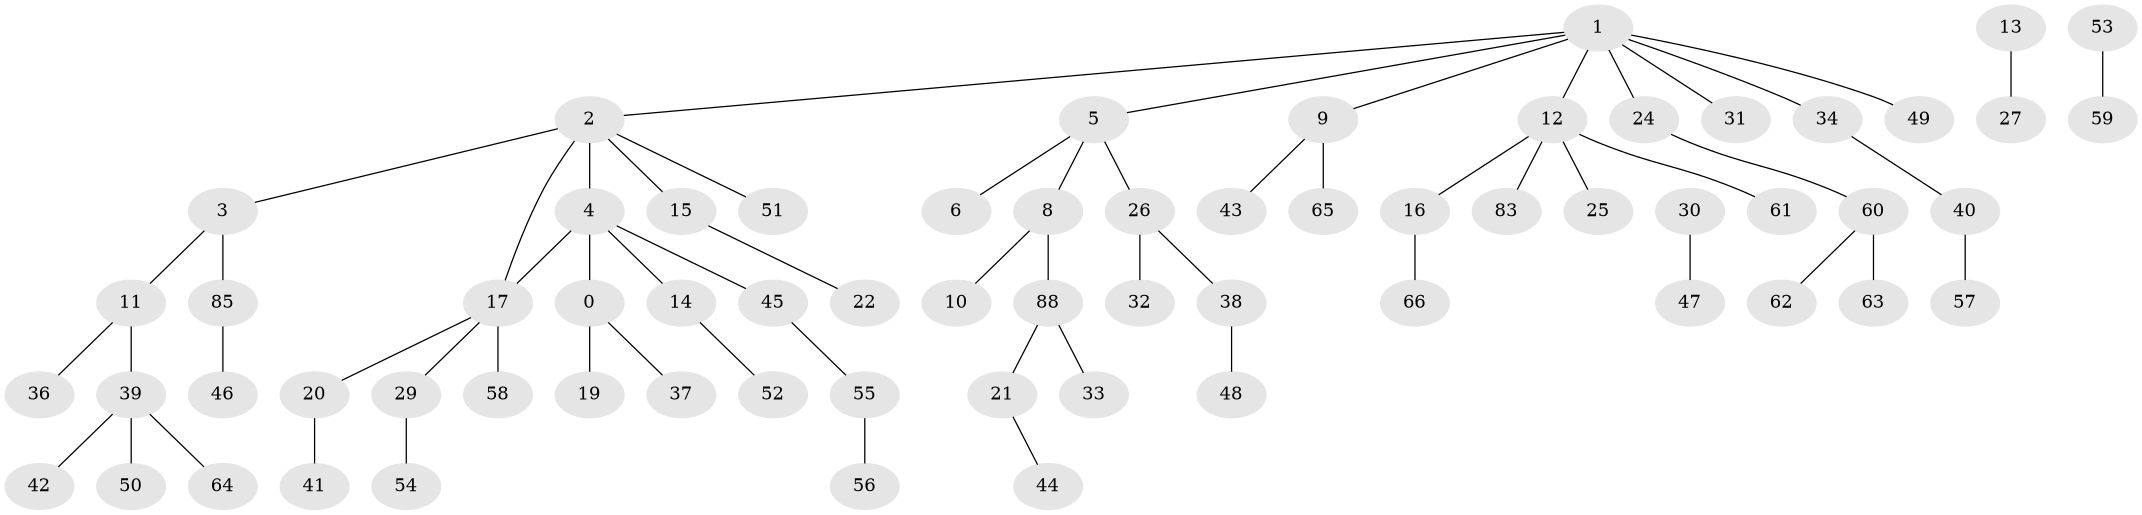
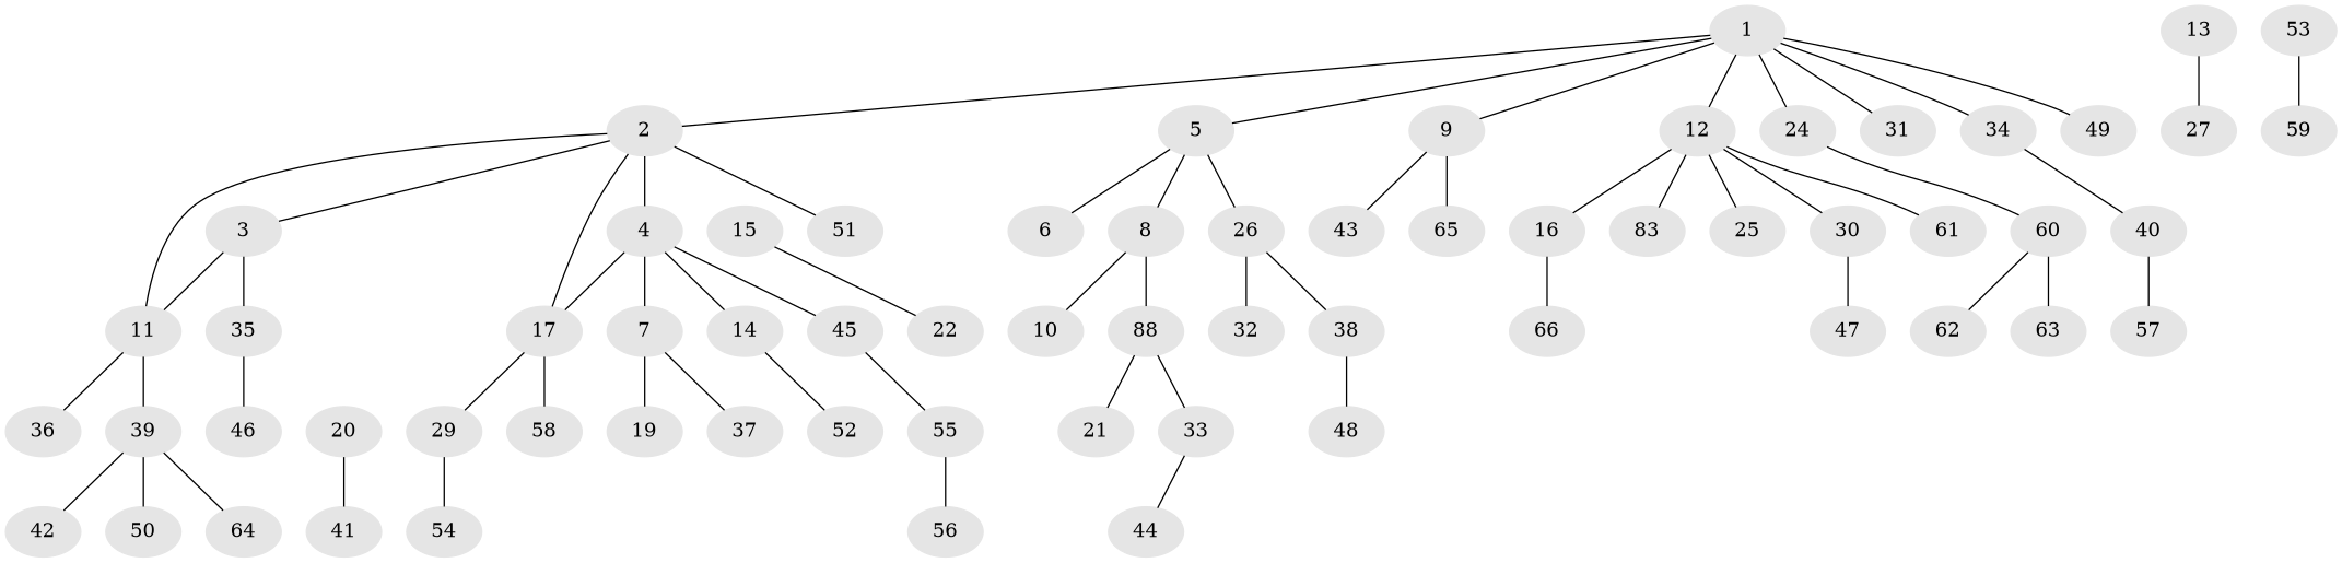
  graph {
    node [color=gray90 style=filled]
    1
    2
    5
    9
    12
    24
    31
    34
    49
    3
    4
    15
    51
    17
    6
    8
    26
    43
    65
    16
    n21 [label=83]
    25
    30
    61
    60
    40
    11
-   35 [label=85]
-   7 [label=0]
+   35
+   7
    14
    45
    13
    27
    22
    36
    39
    46
    19
    37
    52
    20
    29
    58
    55
    10
    n46 [label=88]
    32
    38
    21
    33
    42
    50
    64
    66
    47
    41
    54
    44
    62
    63
    48
    53
    59
    57
    56
    1 -- 2
    1 -- 5
    1 -- 9
    1 -- 12
    1 -- 24
    1 -- 31
    1 -- 34
    1 -- 49
    2 -- 3
    2 -- 4
-   2 -- 15
+   2 -- 11
    2 -- 51
    2 -- 17
    5 -- 6
    5 -- 8
    5 -- 26
    9 -- 43
    9 -- 65
    12 -- 16
    12 -- n21
    12 -- 25
+   12 -- 30
    12 -- 61
    24 -- 60
    34 -- 40
    3 -- 11
    3 -- 35
    4 -- 17
    4 -- 7
    4 -- 14
    4 -- 45
    15 -- 22
-   17 -- 20
    17 -- 29
    17 -- 58
    8 -- 10
    8 -- n46
    26 -- 32
    26 -- 38
    16 -- 66
    30 -- 47
    60 -- 62
    60 -- 63
    40 -- 57
    11 -- 36
    11 -- 39
    35 -- 46
    7 -- 19
    7 -- 37
    14 -- 52
    45 -- 55
    13 -- 27
    39 -- 42
    39 -- 50
    39 -- 64
    20 -- 41
    29 -- 54
    55 -- 56
    n46 -- 21
    n46 -- 33
    38 -- 48
-   21 -- 44
+   33 -- 44
    53 -- 59
  }
